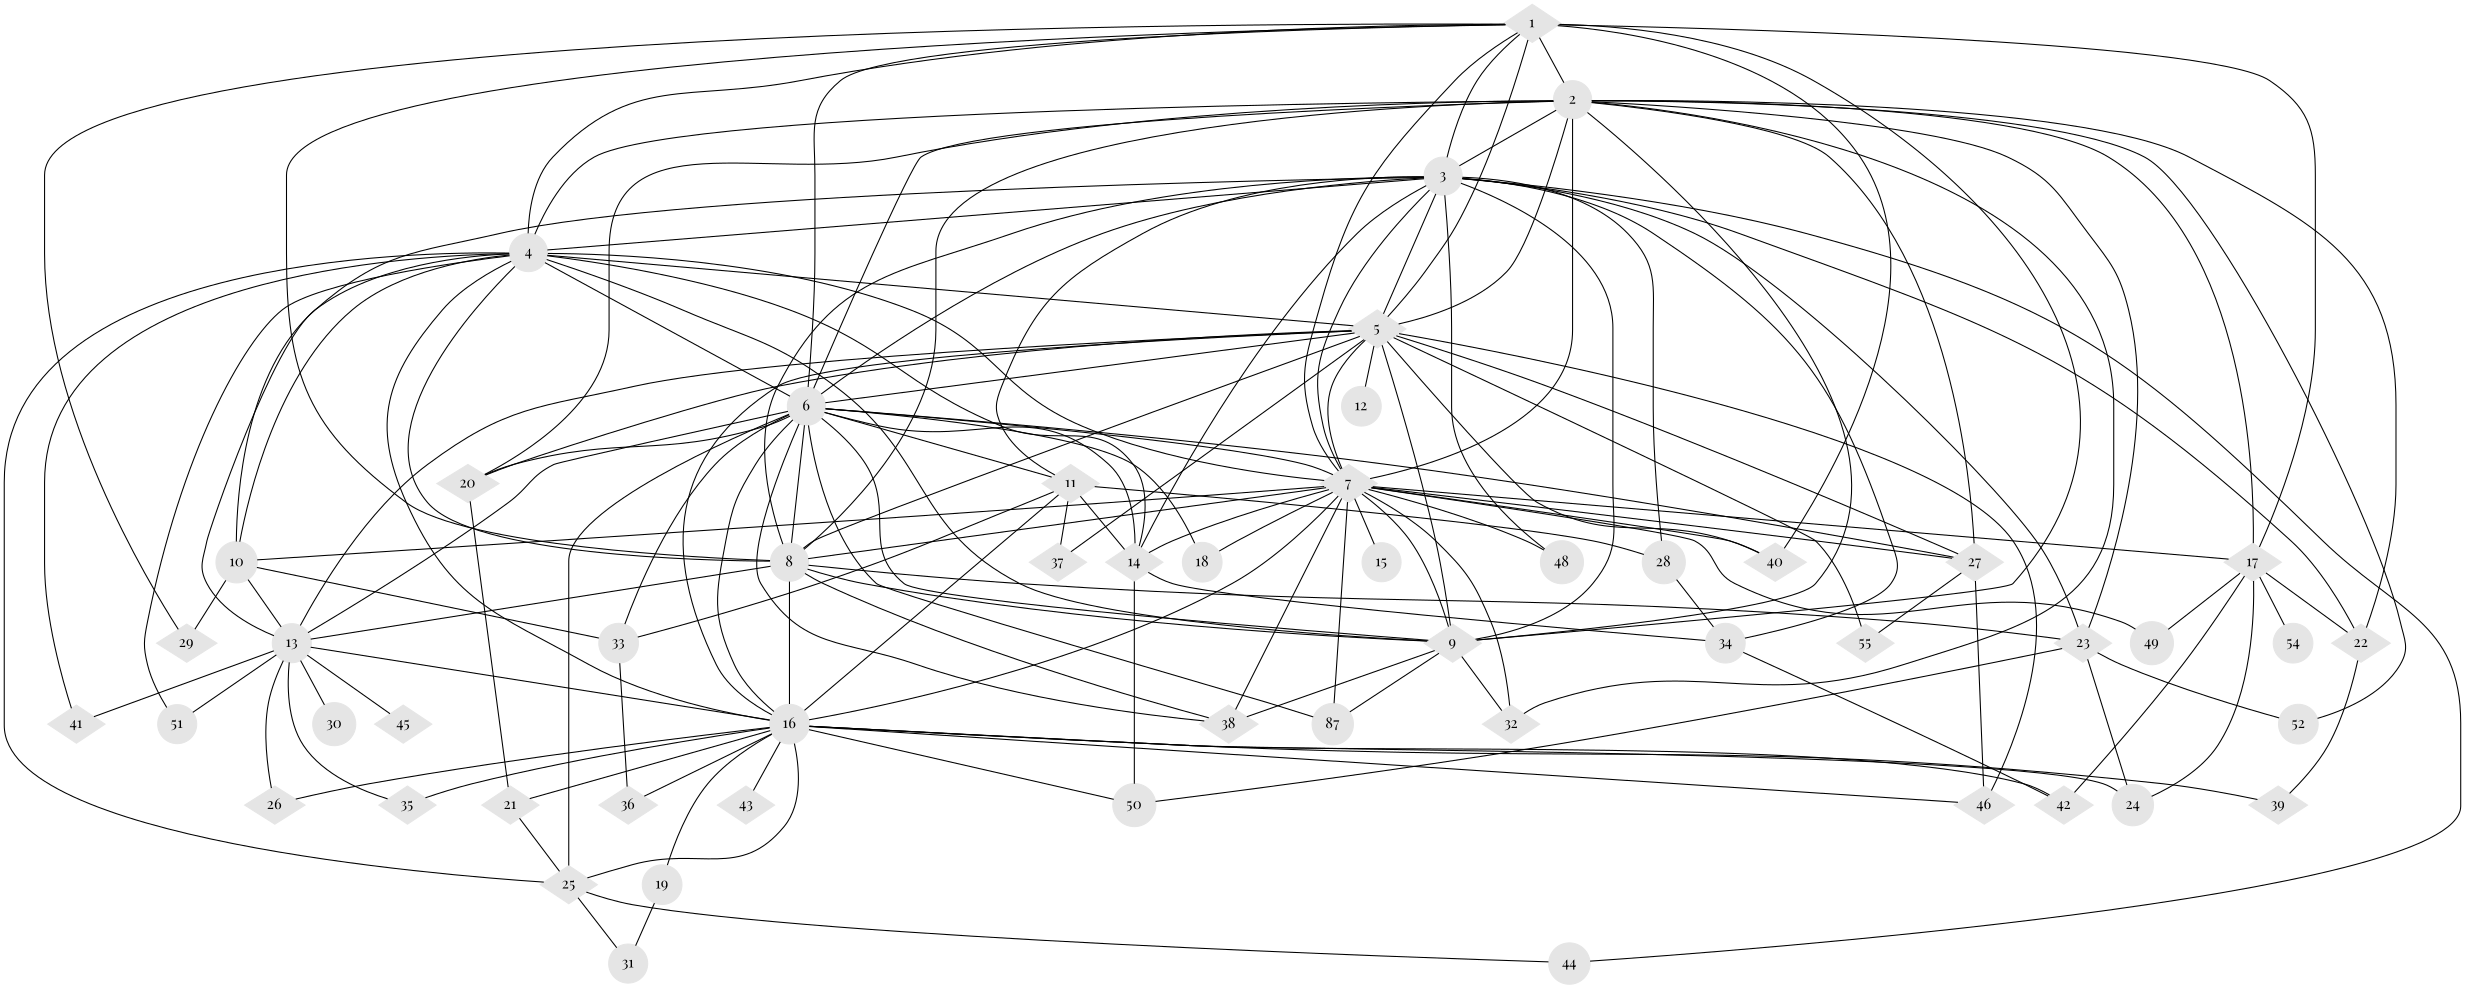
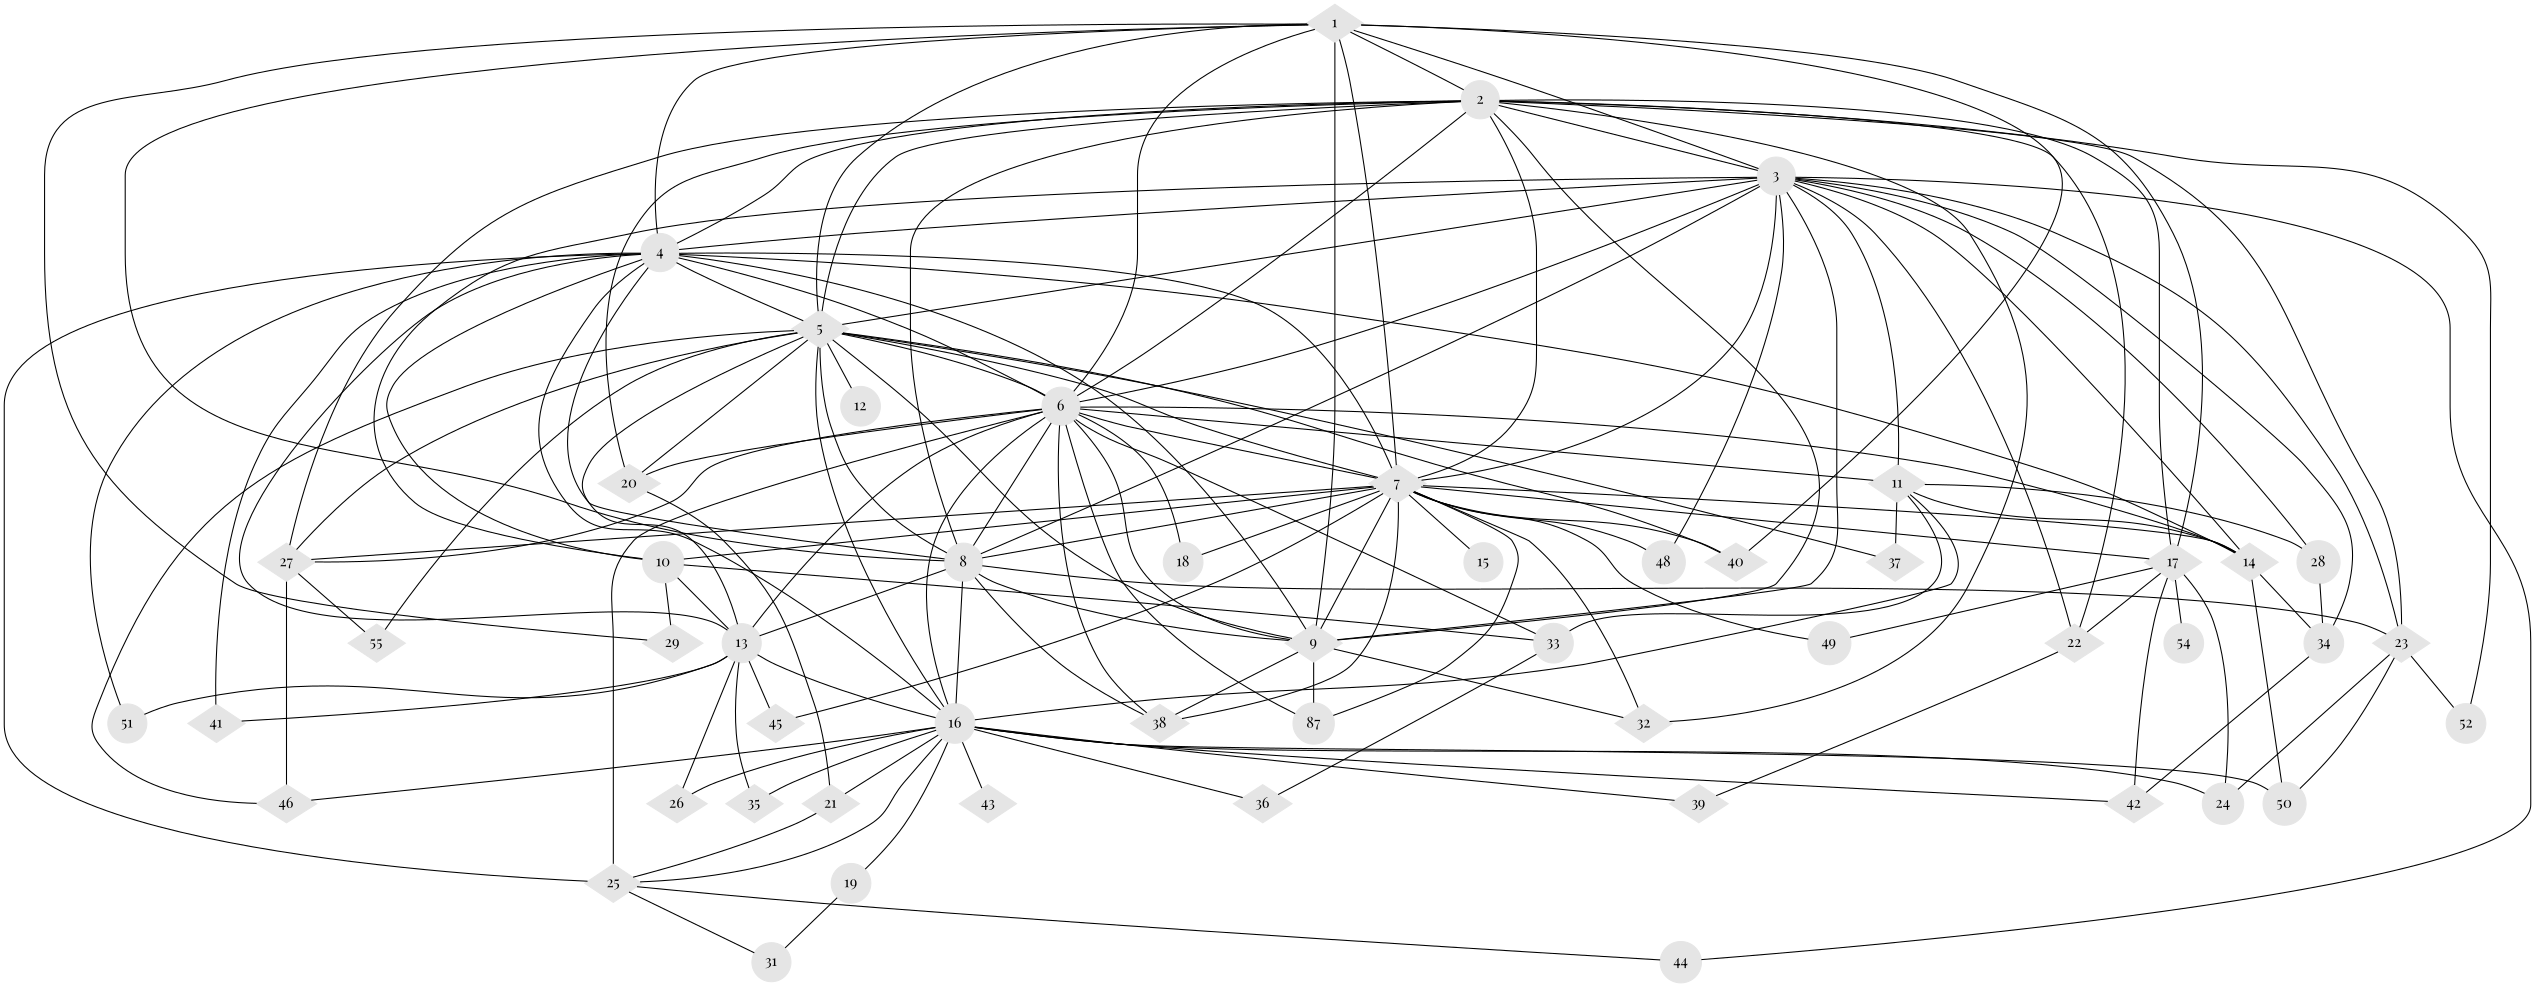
  graph {
    fontname="Playfair Display"
    node [color=gray90 fontname="Playfair Display" shape=diamond style=filled]
    edge [fontname="Playfair Display" weight=1.0]
    2 [shape=circle]
    1
    3 [shape=circle]
    4 [shape=circle]
    5
    6 [shape=circle]
    7
    8 [shape=circle]
    9
    17
    29
    40
    20
    22
    23
    27
    32
    52 [shape=circle]
    10 [shape=circle]
    11
    14
    28 [shape=circle]
    34 [shape=circle]
    44 [shape=circle]
    48 [shape=circle]
    13 [shape=circle]
    16 [shape=circle]
    25
    41
    51 [shape=circle]
    12 [shape=circle]
    37
    46
    55
    18 [shape=circle]
    33 [shape=circle]
    38
    n38 [label=87 shape=circle]
    15 [shape=circle]
    45
    49 [shape=circle]
    24 [shape=circle]
    42
    54 [shape=circle]
    21
    39
    50 [shape=circle]
    26
-   30 [shape=circle]
    35
    43
    19 [shape=circle]
    36
    31 [shape=circle]
    2 -- 3 [weight=2.0]
    2 -- 4 [weight=2.0]
    2 -- 5 [weight=2.0]
    2 -- 6 [weight=2.0]
    2 -- 7 [weight=2.0]
    2 -- 8 [weight=2.0]
    2 -- 9 [weight=3.0]
    2 -- 17 [weight=2.0]
    2 -- 20
    2 -- 22
    2 -- 23
    2 -- 27 [weight=4.0]
    2 -- 32
    2 -- 52
    1 -- 2 [weight=3.0]
    1 -- 3
    1 -- 4 [weight=3.0]
    1 -- 5
    1 -- 6
    1 -- 7
    1 -- 8
    1 -- 9 [weight=3.0]
    1 -- 17
    1 -- 29
    1 -- 40 [weight=2.0]
    3 -- 4
    3 -- 5 [weight=2.0]
    3 -- 6
    3 -- 7
    3 -- 8
    3 -- 9 [weight=2.0]
    3 -- 22
    3 -- 23
    3 -- 10
    3 -- 11
    3 -- 14
    3 -- 28
    3 -- 34
    3 -- 44
    3 -- 48
    4 -- 5
    4 -- 6
    4 -- 7
    4 -- 8
    4 -- 9
    4 -- 10
    4 -- 14
    4 -- 13
    4 -- 16
    4 -- 25 [weight=3.0]
    4 -- 41
    4 -- 51
    5 -- 6
    5 -- 7
    5 -- 8 [weight=2.0]
    5 -- 9
    5 -- 40
    5 -- 20
    5 -- 27
    5 -- 13
    5 -- 16
    5 -- 12
    5 -- 37
    5 -- 46
    5 -- 55
    6 -- 7
    6 -- 8
    6 -- 9 [weight=2.0]
    6 -- 20
    6 -- 27
    6 -- 11 [weight=2.0]
    6 -- 14
    6 -- 13
    6 -- 16
    6 -- 25 [weight=7.0]
    6 -- 18 [weight=2.0]
    6 -- 33
    6 -- 38
    6 -- n38
    7 -- 8
    7 -- 9 [weight=2.0]
    7 -- 17
    7 -- 40
    7 -- 27
    7 -- 32
    7 -- 10
    7 -- 14
    7 -- 48
    7 -- 18
    7 -- 38
    7 -- n38
    7 -- 15
-   7 -- 16
+   7 -- 45
    7 -- 49
    8 -- 9 [weight=2.0]
    8 -- 23
    8 -- 13
    8 -- 16 [weight=6.0]
    8 -- 38
    9 -- 32
    9 -- 38
    9 -- n38
    17 -- 22
    17 -- 49
    17 -- 24
    17 -- 42
    17 -- 54
    20 -- 21
    22 -- 39
    23 -- 52
    23 -- 24
    23 -- 50
    27 -- 46
    27 -- 55
    10 -- 29
    10 -- 13
    10 -- 33
    11 -- 14
    11 -- 28
    11 -- 16
    11 -- 37
    11 -- 33
    14 -- 34
    14 -- 50
    28 -- 34
    34 -- 42
    13 -- 16 [weight=2.0]
    13 -- 41
    13 -- 51
    13 -- 45
    13 -- 26
-   13 -- 30 [weight=2.0]
    13 -- 35
    16 -- 25
    16 -- 46
    16 -- 24
    16 -- 42
    16 -- 21
    16 -- 39
    16 -- 50
    16 -- 26
    16 -- 35
    16 -- 43
    16 -- 19
    16 -- 36
    25 -- 44
    25 -- 31
    33 -- 36
    21 -- 25 [weight=2.0]
    19 -- 31
  }
